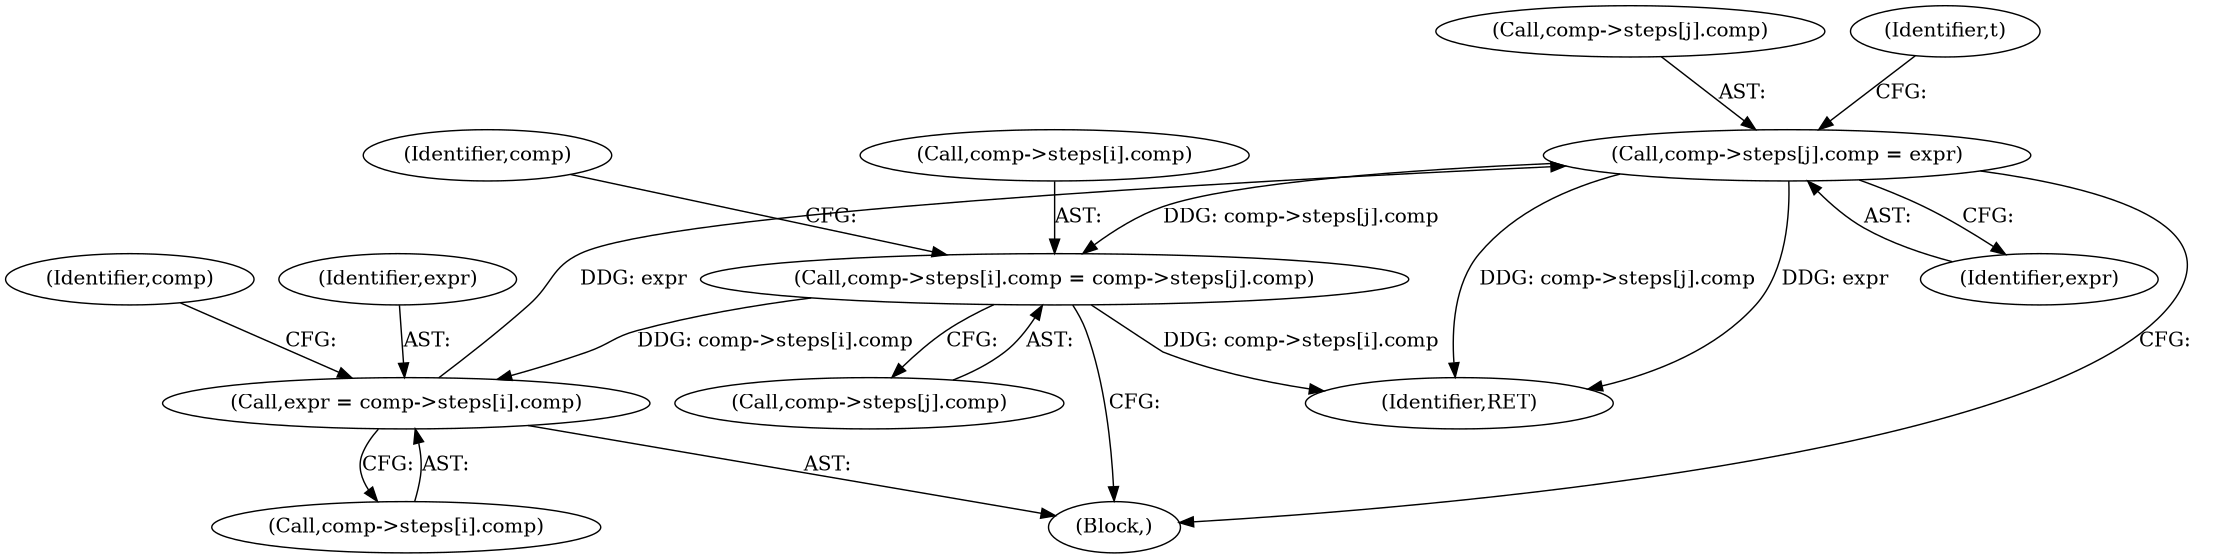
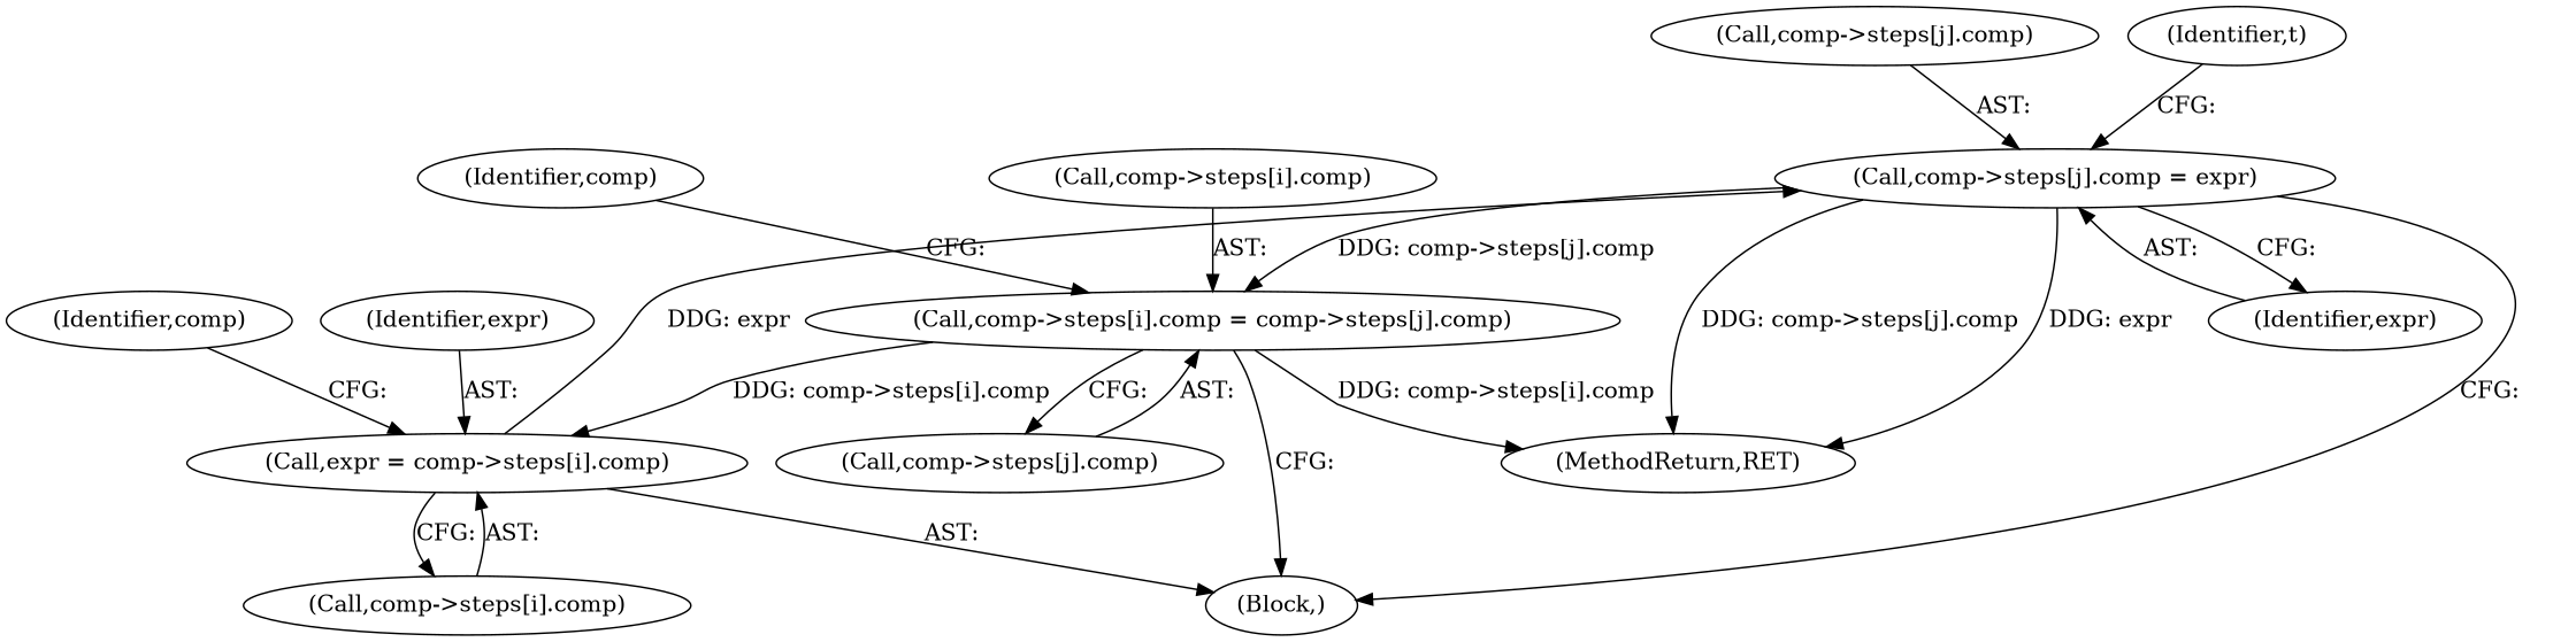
  digraph {
    n1 [label="(Call,comp->steps[j].comp = expr)"]
    n2 [label="(Call,comp->steps[i].comp = comp->steps[j].comp)"]
    n3 [label="(Block,)"]
-   n4 [label="(Identifier,RET)"]
+   n4 [label="(MethodReturn,RET)"]
    n5 [label="(Identifier,expr)"]
    n6 [label="(Call,expr = comp->steps[i].comp)"]
    n7 [label="(Call,comp->steps[j].comp)"]
    n8 [label="(Call,comp->steps[i].comp)"]
    n9 [label="(Identifier,comp)"]
    n10 [label="(Identifier,expr)"]
    n11 [label="(Call,comp->steps[j].comp)"]
    n12 [label="(Identifier,comp)"]
    n13 [label="(Call,comp->steps[i].comp)"]
    n14 [label="(Identifier,t)"]
    n1 -> n2 [label="DDG: comp->steps[j].comp"]
    n1 -> n3 [label="CFG: "]
    n1 -> n4 [label="DDG: comp->steps[j].comp"]
    n1 -> n4 [label="DDG: expr"]
    n1 -> n5 [label="CFG: "]
    n2 -> n3 [label="CFG: "]
    n2 -> n4 [label="DDG: comp->steps[i].comp"]
    n2 -> n6 [label="DDG: comp->steps[i].comp"]
    n2 -> n7 [label="CFG: "]
    n5 -> n1 [label="AST: "]
    n6 -> n1 [label="DDG: expr"]
    n6 -> n3 [label="AST: "]
    n6 -> n8 [label="CFG: "]
    n7 -> n2 [label="AST: "]
    n8 -> n6 [label="AST: "]
    n9 -> n6 [label="CFG: "]
    n10 -> n6 [label="AST: "]
    n11 -> n1 [label="AST: "]
    n12 -> n2 [label="CFG: "]
    n13 -> n2 [label="AST: "]
    n14 -> n1 [label="CFG: "]
  }
